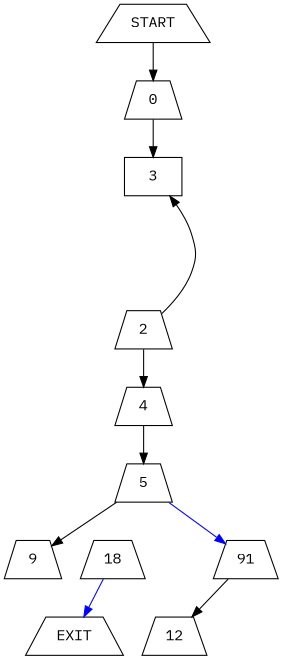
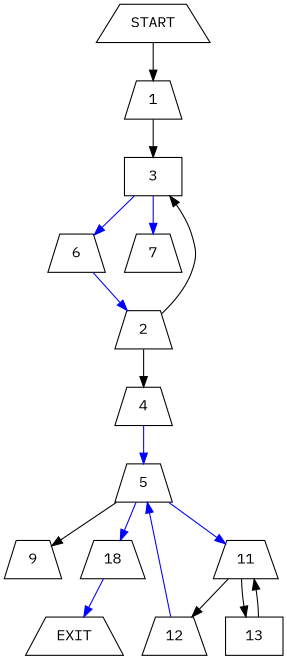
  digraph {
    fontname="IBM Plex Mono"
    node [fontname="IBM Plex Mono" shape=trapezium]
    edge [color=black fontname="IBM Plex Mono"]
    n1 [label=START]
-   1 [label=0]
+   1
    3 [shape=box]
    n4 [label=EXIT]
    2
    4
+   6
+   7
    5
    9
    n11 [label=18]
-   11 [label=91]
+   11
    12
+   13 [shape=box]
    n1 -> 1
    1 -> 3
+   3 -> 6 [color=blue]
+   3 -> 7 [color=blue]
    2 -> 3
    2 -> 4
-   4 -> 5
+   4 -> 5 [color=blue]
+   6 -> 2 [color=blue]
    5 -> 9
+   5 -> n11 [color=blue]
    5 -> 11 [color=blue]
    n11 -> n4 [color=blue]
    11 -> 12
+   11 -> 13
+   12 -> 5 [color=blue]
+   13 -> 11
  }
